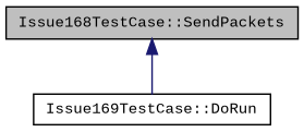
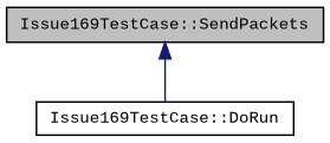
  digraph {
    rankdir=TB
    fontname="Liberation Mono"
    node [color=black fontname="Liberation Mono" fontsize=10 shape=record style=filled]
-   n1 [fillcolor=grey75 fontcolor=black height=0.2 label="Issue168TestCase::SendPackets" width=0.4]
+   n1 [fillcolor=grey75 fontcolor=black height=0.2 label="Issue169TestCase::SendPackets" width=0.4]
    n2 [fillcolor=white height=0.2 label="Issue169TestCase::DoRun" width=0.4]
    n1 -> n2 [color=midnightblue dir=back fontname="Liberation Mono" fontsize=10 labelfontname=Helvetica labelfontsize=10 style=solid]
  }
